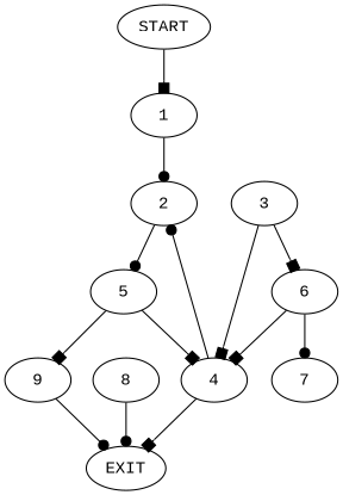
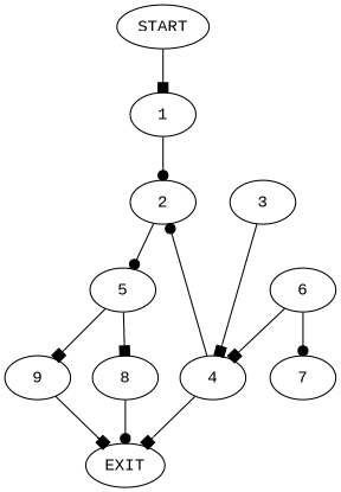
  digraph {
    fontname="Liberation Mono"
    node [fontname="Liberation Mono"]
    edge [arrowhead=box fontname="Liberation Mono"]
    n1 [label=START]
    1
    2
    n4 [label=EXIT]
    5
    3
    4
    6
    8
    9
    7
    n1 -> 1
    1 -> 2 [arrowhead=dot]
    2 -> 5 [arrowhead=dot]
-   5 -> 4
+   5 -> 8
    5 -> 9
    3 -> 4
-   3 -> 6
    4 -> 2 [arrowhead=dot]
    4 -> n4
    6 -> 4
    6 -> 7 [arrowhead=dot]
    8 -> n4 [arrowhead=dot]
-   9 -> n4 [arrowhead=dot]
+   9 -> n4
  }
